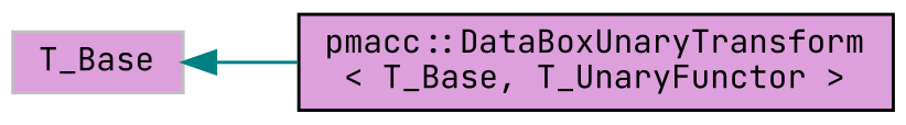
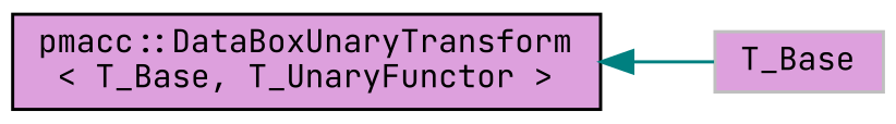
  digraph {
    rankdir=LR
    fontname="JetBrains Mono"
    node [fillcolor=plum fontname="JetBrains Mono" fontsize=10 shape=record style=filled]
    n1 [color=black fontcolor=black height=0.2 label="pmacc::DataBoxUnaryTransform\l\< T_Base, T_UnaryFunctor \>" width=0.4]
    n2 [color=grey75 height=0.2 label=T_Base width=0.4]
-   n2 -> n1 [color=teal dir=back fontname="JetBrains Mono" fontsize=10 labelfontname=Helvetica labelfontsize=10 style=solid]
+   n1 -> n2 [color=teal dir=back fontname="JetBrains Mono" fontsize=10 labelfontname=Helvetica labelfontsize=10 style=solid]
  }
